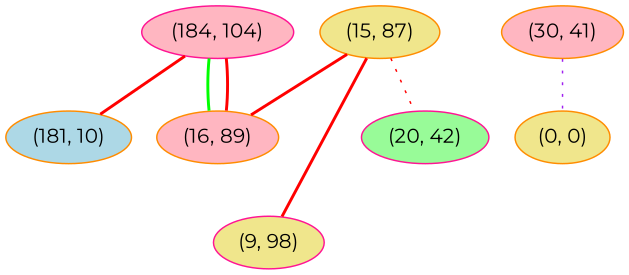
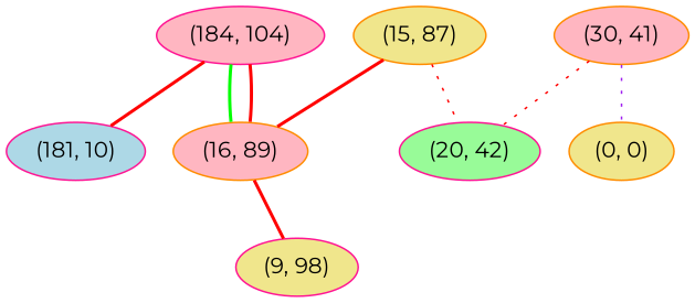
  graph {
    fontname=Montserrat
    node [color=deeppink fillcolor=lightpink fontname=Montserrat style=filled]
    edge [color=red fontname=Montserrat style=bold weight=1]
-   "(181, 10)" [color=darkorange fillcolor=lightblue]
+   "(181, 10)" [fillcolor=lightblue]
    "(184, 104)"
    "(16, 89)" [color=darkorange]
    "(15, 87)" [color=darkorange fillcolor=khaki]
    n5 [fillcolor=khaki label="(9, 98)"]
    n6 [fillcolor=palegreen label="(20, 42)"]
    "(30, 41)" [color=darkorange]
    "(0, 0)" [color=darkorange fillcolor=khaki]
    "(184, 104)" -- "(181, 10)"
    "(184, 104)" -- "(16, 89)" [color=green weight=2]
    "(184, 104)" -- "(16, 89)"
    "(15, 87)" -- "(16, 89)"
-   "(15, 87)" -- n5
+   "(16, 89)" -- n5
    "(15, 87)" -- n6 [style=dotted]
+   "(30, 41)" -- n6 [style=dotted]
    "(30, 41)" -- "(0, 0)" [color=purple style=dotted weight=4]
  }
